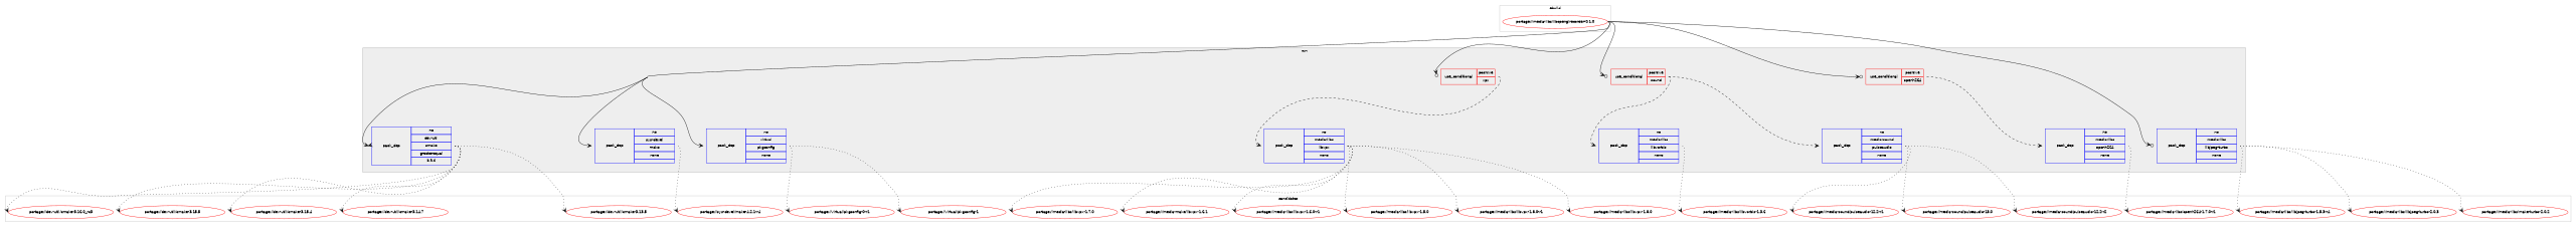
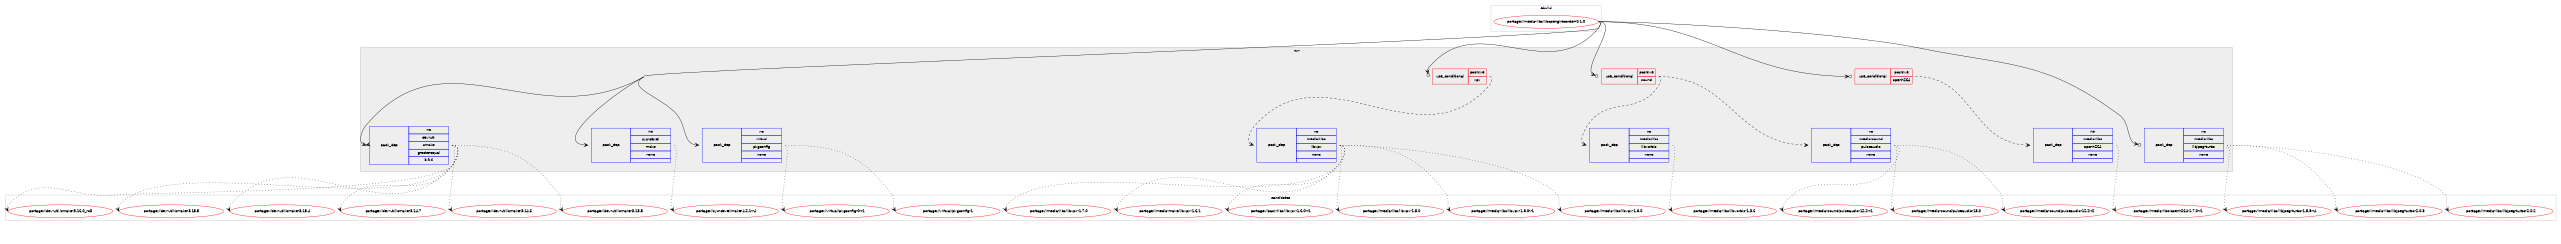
  digraph {
    compound=true
    concentrate=true
    fontname=Helvetica
    fontsize=10
    newrank=true
    rankdir=TB
    ranksep=1.5
    node [color=red fontname=Helvetica fontsize=10]
    edge [arrowhead=vee headport=w style=dotted tailport=e weight=100]
    n1 [label="portage://media-libs/libopenglrecorder-0.1.0" width=4]
    n2 [color=blue label=<<TABLE BORDER="0" CELLBORDER="1" CELLSPACING="0" CELLPADDING="4" WIDTH="220"><TR><TD ROWSPAN="6" CELLPADDING="30">pack_dep</TD></TR><TR><TD WIDTH="110">no</TD></TR><TR><TD>dev-util</TD></TR><TR><TD>cmake</TD></TR><TR><TD>greaterequal</TD></TR><TR><TD>3.9.6</TD></TR></TABLE>> shape=none]
    n3 [color=blue label=<<TABLE BORDER="0" CELLBORDER="1" CELLSPACING="0" CELLPADDING="4" WIDTH="220"><TR><TD ROWSPAN="6" CELLPADDING="30">pack_dep</TD></TR><TR><TD WIDTH="110">no</TD></TR><TR><TD>sys-devel</TD></TR><TR><TD>make</TD></TR><TR><TD>none</TD></TR><TR><TD></TD></TR></TABLE>> shape=none]
    n4 [color=blue label=<<TABLE BORDER="0" CELLBORDER="1" CELLSPACING="0" CELLPADDING="4" WIDTH="220"><TR><TD ROWSPAN="6" CELLPADDING="30">pack_dep</TD></TR><TR><TD WIDTH="110">no</TD></TR><TR><TD>virtual</TD></TR><TR><TD>pkgconfig</TD></TR><TR><TD>none</TD></TR><TR><TD></TD></TR></TABLE>> shape=none]
    n5 [color=blue label=<<TABLE BORDER="0" CELLBORDER="1" CELLSPACING="0" CELLPADDING="4" WIDTH="220"><TR><TD ROWSPAN="6" CELLPADDING="30">pack_dep</TD></TR><TR><TD WIDTH="110">no</TD></TR><TR><TD>media-libs</TD></TR><TR><TD>openh264</TD></TR><TR><TD>none</TD></TR><TR><TD></TD></TR></TABLE>> shape=none]
    n6 [label=<<TABLE BORDER="0" CELLBORDER="1" CELLSPACING="0" CELLPADDING="4"><TR><TD ROWSPAN="3" CELLPADDING="10">use_conditional</TD></TR><TR><TD>positive</TD></TR><TR><TD>openh264</TD></TR></TABLE>> shape=none]
    n7 [color=blue label=<<TABLE BORDER="0" CELLBORDER="1" CELLSPACING="0" CELLPADDING="4" WIDTH="220"><TR><TD ROWSPAN="6" CELLPADDING="30">pack_dep</TD></TR><TR><TD WIDTH="110">no</TD></TR><TR><TD>media-libs</TD></TR><TR><TD>libvorbis</TD></TR><TR><TD>none</TD></TR><TR><TD></TD></TR></TABLE>> shape=none]
    n8 [color=blue label=<<TABLE BORDER="0" CELLBORDER="1" CELLSPACING="0" CELLPADDING="4" WIDTH="220"><TR><TD ROWSPAN="6" CELLPADDING="30">pack_dep</TD></TR><TR><TD WIDTH="110">no</TD></TR><TR><TD>media-sound</TD></TR><TR><TD>pulseaudio</TD></TR><TR><TD>none</TD></TR><TR><TD></TD></TR></TABLE>> shape=none]
    n9 [label=<<TABLE BORDER="0" CELLBORDER="1" CELLSPACING="0" CELLPADDING="4"><TR><TD ROWSPAN="3" CELLPADDING="10">use_conditional</TD></TR><TR><TD>positive</TD></TR><TR><TD>sound</TD></TR></TABLE>> shape=none]
    n10 [color=blue label=<<TABLE BORDER="0" CELLBORDER="1" CELLSPACING="0" CELLPADDING="4" WIDTH="220"><TR><TD ROWSPAN="6" CELLPADDING="30">pack_dep</TD></TR><TR><TD WIDTH="110">no</TD></TR><TR><TD>media-libs</TD></TR><TR><TD>libvpx</TD></TR><TR><TD>none</TD></TR><TR><TD></TD></TR></TABLE>> shape=none]
    n11 [label=<<TABLE BORDER="0" CELLBORDER="1" CELLSPACING="0" CELLPADDING="4"><TR><TD ROWSPAN="3" CELLPADDING="10">use_conditional</TD></TR><TR><TD>positive</TD></TR><TR><TD>vpx</TD></TR></TABLE>> shape=none]
    n12 [color=blue label=<<TABLE BORDER="0" CELLBORDER="1" CELLSPACING="0" CELLPADDING="4" WIDTH="220"><TR><TD ROWSPAN="6" CELLPADDING="30">pack_dep</TD></TR><TR><TD WIDTH="110">no</TD></TR><TR><TD>media-libs</TD></TR><TR><TD>libjpeg-turbo</TD></TR><TR><TD>none</TD></TR><TR><TD></TD></TR></TABLE>> shape=none]
    n13 [label="portage://dev-util/cmake-3.13.5" width=4]
+   n14 [label="portage://dev-util/cmake-3.14.6" width=4]
    n15 [label="portage://dev-util/cmake-3.14.7" width=4]
    n16 [label="portage://dev-util/cmake-3.15.4" width=4]
    n17 [label="portage://dev-util/cmake-3.15.5" width=4]
    n18 [label="portage://dev-util/cmake-3.16.0_rc3" width=4]
    n19 [label="portage://sys-devel/make-4.2.1-r4" width=4]
    n20 [label="portage://virtual/pkgconfig-0-r1" width=4]
    n21 [label="portage://virtual/pkgconfig-1" width=4]
    n22 [label="portage://media-libs/openh264-1.7.0-r1" width=4]
    n23 [label="portage://media-libs/libvorbis-1.3.6" width=4]
    n24 [label="portage://media-sound/pulseaudio-12.2-r1" width=4]
    n25 [label="portage://media-sound/pulseaudio-12.2-r2" width=4]
    n26 [label="portage://media-sound/pulseaudio-13.0" width=4]
    n27 [label="portage://media-libs/libvpx-1.5.0" width=4]
-   n28 [label="portage://media-libs/libvpx-1.6.0-r1" width=4]
+   n28 [label="portage://pack-libs/libvpx-1.6.0-r1" width=4]
    n29 [label="portage://media-make/libvpx-1.6.1" width=4]
    n30 [label="portage://media-libs/libvpx-1.7.0" width=4]
    n31 [label="portage://media-libs/libvpx-1.8.0" width=4]
    n32 [label="portage://media-libs/libvpx-1.8.0-r1" width=4]
    n33 [label="portage://media-libs/libjpeg-turbo-1.5.3-r4" width=4]
-   n34 [label="portage://media-libs/make-turbo-2.0.2" width=4]
+   n34 [label="portage://media-libs/libjpeg-turbo-2.0.2" width=4]
    n35 [label="portage://media-libs/libjpeg-turbo-2.0.3" width=4]
    subgraph cluster_1 {
      color=gray
      label=<<i>ebuild</i>>
      rank=same
      n1
    }
    subgraph cluster_2 {
      color=gray
      label=<<i>dependencies</i>>
      subgraph cluster_3 {
        color=gray
        fillcolor="#eeeeee"
        label=<<i>compile</i>>
        style=filled
        subgraph sub_4 {
          color=gray
          fillcolor="#eeeeee"
          label=<<i>compile</i>>
          style=filled
          n2
        }
        subgraph sub_5 {
          color=gray
          fillcolor="#eeeeee"
          label=<<i>compile</i>>
          style=filled
          n3
        }
        subgraph sub_6 {
          color=gray
          fillcolor="#eeeeee"
          label=<<i>compile</i>>
          style=filled
          n4
        }
      }
      subgraph cluster_7 {
        color=gray
        fillcolor="#eeeeee"
        label=<<i>compile and run</i>>
        style=filled
        subgraph sub_8 {
          color=gray
          fillcolor="#eeeeee"
          label=<<i>compile and run</i>>
          style=filled
          n6
          subgraph sub_9 {
            color=gray
            fillcolor="#eeeeee"
            label=<<i>compile and run</i>>
            style=filled
            n5
          }
        }
        subgraph sub_10 {
          color=gray
          fillcolor="#eeeeee"
          label=<<i>compile and run</i>>
          style=filled
          n9
          subgraph sub_11 {
            color=gray
            fillcolor="#eeeeee"
            label=<<i>compile and run</i>>
            style=filled
            n7
          }
          subgraph sub_12 {
            color=gray
            fillcolor="#eeeeee"
            label=<<i>compile and run</i>>
            style=filled
            n8
          }
        }
        subgraph sub_13 {
          color=gray
          fillcolor="#eeeeee"
          label=<<i>compile and run</i>>
          style=filled
          n11
          subgraph sub_14 {
            color=gray
            fillcolor="#eeeeee"
            label=<<i>compile and run</i>>
            style=filled
            n10
          }
        }
        subgraph sub_15 {
          color=gray
          fillcolor="#eeeeee"
          label=<<i>compile and run</i>>
          style=filled
          n12
        }
      }
      subgraph cluster_16 {
        color=gray
        fillcolor="#eeeeee"
        label=<<i>run</i>>
        style=filled
      }
    }
    subgraph cluster_17 {
      color=gray
      label=<<i>candidates</i>>
      rank=same
      subgraph sub_18 {
        color=black
        label=<<i>candidates</i>>
        nodesep=1
        rank=same
        n13
+       n14
        n15
        n16
        n17
        n18
      }
      subgraph sub_19 {
        color=black
        label=<<i>candidates</i>>
        nodesep=1
        rank=same
        n19
      }
      subgraph sub_20 {
        color=black
        label=<<i>candidates</i>>
        nodesep=1
        rank=same
        n20
        n21
      }
      subgraph sub_21 {
        color=black
        label=<<i>candidates</i>>
        nodesep=1
        rank=same
        n22
      }
      subgraph sub_22 {
        color=black
        label=<<i>candidates</i>>
        nodesep=1
        rank=same
        n23
      }
      subgraph sub_23 {
        color=black
        label=<<i>candidates</i>>
        nodesep=1
        rank=same
        n24
        n25
        n26
      }
      subgraph sub_24 {
        color=black
        label=<<i>candidates</i>>
        nodesep=1
        rank=same
        n27
        n28
        n29
        n30
        n31
        n32
      }
      subgraph sub_25 {
        color=black
        label=<<i>candidates</i>>
        nodesep=1
        rank=same
        n33
        n34
        n35
      }
    }
    n1 -> n2 [style=solid weight=20]
    n1 -> n3 [style=solid weight=20]
    n1 -> n4 [style=solid weight=20]
    n1 -> n6 [arrowhead=odotvee style=solid weight=20]
    n1 -> n9 [arrowhead=odotvee style=solid weight=20]
    n1 -> n11 [arrowhead=odotvee style=solid weight=20]
    n1 -> n12 [arrowhead=odotvee style=solid weight=20]
    n2 -> n13
+   n2 -> n14
    n2 -> n15
    n2 -> n16
    n2 -> n17
    n2 -> n18
    n3 -> n19
    n4 -> n20
    n4 -> n21
    n5 -> n22
    n6 -> n5 [style=dashed weight=20]
    n7 -> n23
    n8 -> n24
    n8 -> n25
    n8 -> n26
    n9 -> n7 [style=dashed weight=20]
    n9 -> n8 [style=dashed weight=20]
    n10 -> n27
    n10 -> n28
    n10 -> n29
    n10 -> n30
    n10 -> n31
    n10 -> n32
    n11 -> n10 [style=dashed weight=20]
    n12 -> n33
    n12 -> n34
    n12 -> n35
  }
